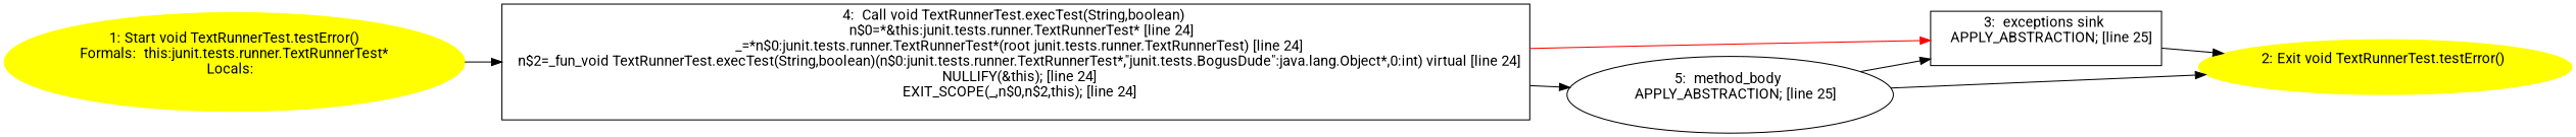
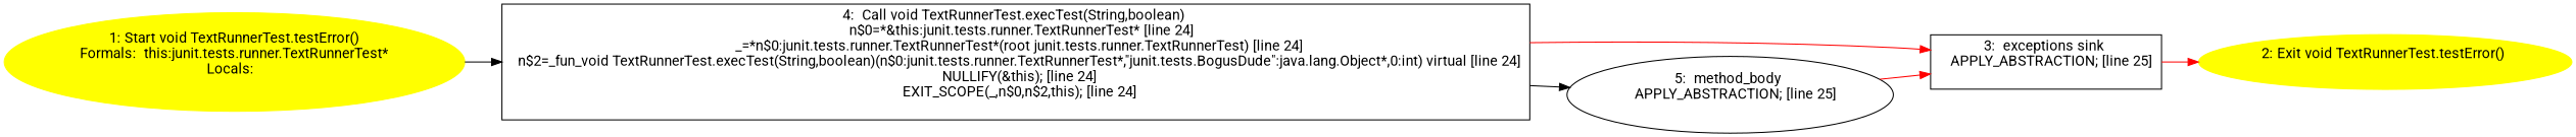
  digraph {
    fontname=Roboto
    rankdir=LR
    node [fontname=Roboto]
    edge [fontname=Roboto]
    n1 [color=yellow label="1: Start void TextRunnerTest.testError()\nFormals:  this:junit.tests.runner.TextRunnerTest*\nLocals:  \n  " style=filled]
    n2 [label="4:  Call void TextRunnerTest.execTest(String,boolean) \n   n$0=*&this:junit.tests.runner.TextRunnerTest* [line 24]\n  _=*n$0:junit.tests.runner.TextRunnerTest*(root junit.tests.runner.TextRunnerTest) [line 24]\n  n$2=_fun_void TextRunnerTest.execTest(String,boolean)(n$0:junit.tests.runner.TextRunnerTest*,\"junit.tests.BogusDude\":java.lang.Object*,0:int) virtual [line 24]\n  NULLIFY(&this); [line 24]\n  EXIT_SCOPE(_,n$0,n$2,this); [line 24]\n " shape=box]
    n3 [label="3:  exceptions sink \n   APPLY_ABSTRACTION; [line 25]\n " shape=box]
    n4 [label="5:  method_body \n   APPLY_ABSTRACTION; [line 25]\n " shape=ellipse]
    n5 [color=yellow label="2: Exit void TextRunnerTest.testError() \n  " style=filled]
    n1 -> n2
    n2 -> n3 [color=red]
    n2 -> n4
-   n3 -> n5
-   n4 -> n3 [color=black]
-   n4 -> n5
+   n3 -> n5 [color=red]
+   n4 -> n3 [color=red]
  }
